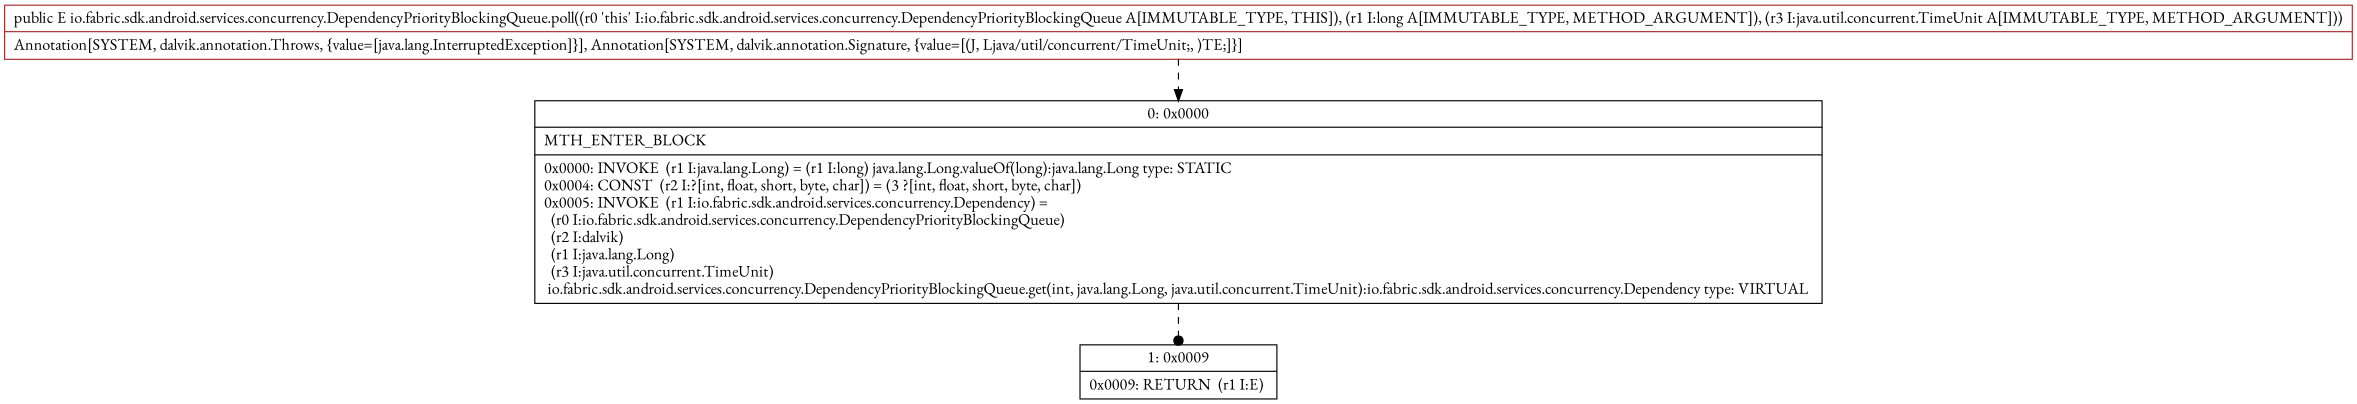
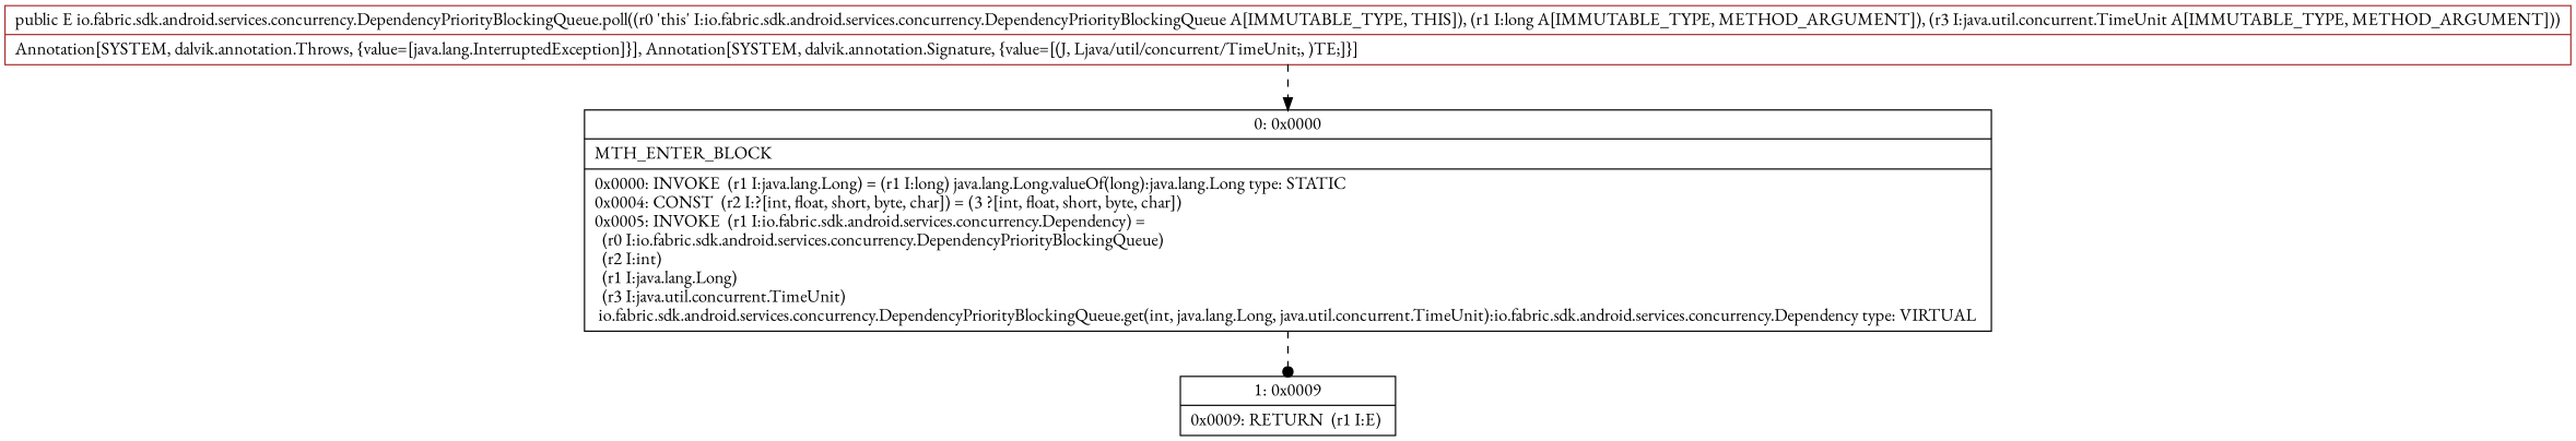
  digraph {
    fontname="EB Garamond"
    node [shape=record color=black fontname="EB Garamond"]
    edge [style=dashed fontname="EB Garamond"]
-   n1 [label="{0\:\ 0x0000|MTH_ENTER_BLOCK\l|0x0000: INVOKE  (r1 I:java.lang.Long) = (r1 I:long) java.lang.Long.valueOf(long):java.lang.Long type: STATIC \l0x0004: CONST  (r2 I:?[int, float, short, byte, char]) = (3 ?[int, float, short, byte, char]) \l0x0005: INVOKE  (r1 I:io.fabric.sdk.android.services.concurrency.Dependency) = \l  (r0 I:io.fabric.sdk.android.services.concurrency.DependencyPriorityBlockingQueue)\l  (r2 I:dalvik)\l  (r1 I:java.lang.Long)\l  (r3 I:java.util.concurrent.TimeUnit)\l io.fabric.sdk.android.services.concurrency.DependencyPriorityBlockingQueue.get(int, java.lang.Long, java.util.concurrent.TimeUnit):io.fabric.sdk.android.services.concurrency.Dependency type: VIRTUAL \l}"]
+   n1 [label="{0\:\ 0x0000|MTH_ENTER_BLOCK\l|0x0000: INVOKE  (r1 I:java.lang.Long) = (r1 I:long) java.lang.Long.valueOf(long):java.lang.Long type: STATIC \l0x0004: CONST  (r2 I:?[int, float, short, byte, char]) = (3 ?[int, float, short, byte, char]) \l0x0005: INVOKE  (r1 I:io.fabric.sdk.android.services.concurrency.Dependency) = \l  (r0 I:io.fabric.sdk.android.services.concurrency.DependencyPriorityBlockingQueue)\l  (r2 I:int)\l  (r1 I:java.lang.Long)\l  (r3 I:java.util.concurrent.TimeUnit)\l io.fabric.sdk.android.services.concurrency.DependencyPriorityBlockingQueue.get(int, java.lang.Long, java.util.concurrent.TimeUnit):io.fabric.sdk.android.services.concurrency.Dependency type: VIRTUAL \l}"]
    n2 [label="{1\:\ 0x0009|0x0009: RETURN  (r1 I:E) \l}"]
    n3 [label="{public E io.fabric.sdk.android.services.concurrency.DependencyPriorityBlockingQueue.poll((r0 'this' I:io.fabric.sdk.android.services.concurrency.DependencyPriorityBlockingQueue A[IMMUTABLE_TYPE, THIS]), (r1 I:long A[IMMUTABLE_TYPE, METHOD_ARGUMENT]), (r3 I:java.util.concurrent.TimeUnit A[IMMUTABLE_TYPE, METHOD_ARGUMENT]))  | Annotation[SYSTEM, dalvik.annotation.Throws, \{value=[java.lang.InterruptedException]\}], Annotation[SYSTEM, dalvik.annotation.Signature, \{value=[(J, Ljava\/util\/concurrent\/TimeUnit;, )TE;]\}]\l}" color=brown]
    n1 -> n2 [arrowhead=dot]
    n3 -> n1 [arrowhead=normal]
  }
